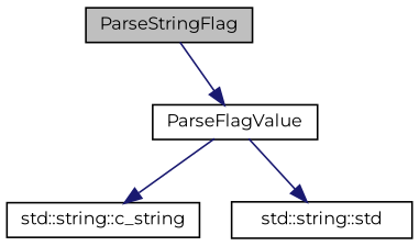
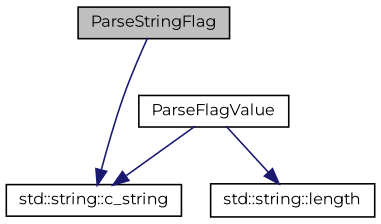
  digraph {
    fontname=Montserrat
    rankdir=TB
    node [color=black fontname=Montserrat fontsize=10 shape=record]
    edge [color=midnightblue fontname=Montserrat fontsize=10 labelfontname=Helvetica labelfontsize=10 style=solid]
    n1 [fillcolor=grey75 fontcolor=black height=0.2 label=ParseStringFlag style=filled width=0.4]
    n2 [height=0.2 label=ParseFlagValue width=0.4]
    n3 [height=0.2 label="std::string::c_string" width=0.4]
-   n4 [height=0.2 label="std::string::std" width=0.4]
-   n1 -> n2
+   n4 [height=0.2 label="std::string::length" width=0.4]
+   n1 -> n3
    n2 -> n3
    n2 -> n4
  }
